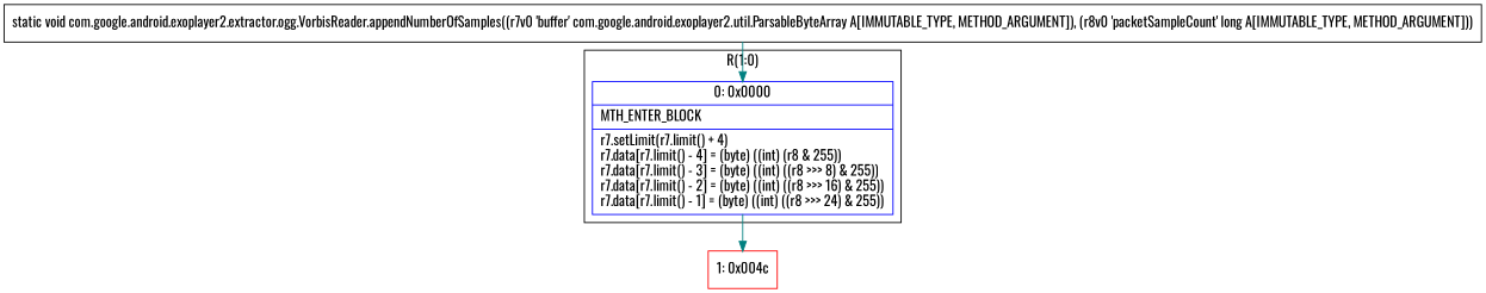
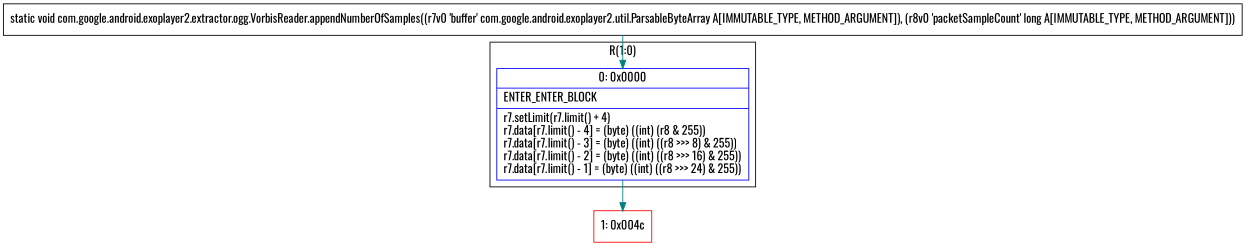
  digraph {
    fontname=Oswald
    node [shape=record fontname=Oswald]
    edge [color=teal style=solid fontname=Oswald]
-   n1 [color=blue label="{0\:\ 0x0000|MTH_ENTER_BLOCK\l|r7.setLimit(r7.limit() + 4)\lr7.data[r7.limit() \- 4] = (byte) ((int) (r8 & 255))\lr7.data[r7.limit() \- 3] = (byte) ((int) ((r8 \>\>\> 8) & 255))\lr7.data[r7.limit() \- 2] = (byte) ((int) ((r8 \>\>\> 16) & 255))\lr7.data[r7.limit() \- 1] = (byte) ((int) ((r8 \>\>\> 24) & 255))\l}"]
+   n1 [color=blue label="{0\:\ 0x0000|ENTER_ENTER_BLOCK\l|r7.setLimit(r7.limit() + 4)\lr7.data[r7.limit() \- 4] = (byte) ((int) (r8 & 255))\lr7.data[r7.limit() \- 3] = (byte) ((int) ((r8 \>\>\> 8) & 255))\lr7.data[r7.limit() \- 2] = (byte) ((int) ((r8 \>\>\> 16) & 255))\lr7.data[r7.limit() \- 1] = (byte) ((int) ((r8 \>\>\> 24) & 255))\l}"]
    n2 [color=red label="{1\:\ 0x004c}"]
    n3 [label="{static void com.google.android.exoplayer2.extractor.ogg.VorbisReader.appendNumberOfSamples((r7v0 'buffer' com.google.android.exoplayer2.util.ParsableByteArray A[IMMUTABLE_TYPE, METHOD_ARGUMENT]), (r8v0 'packetSampleCount' long A[IMMUTABLE_TYPE, METHOD_ARGUMENT])) }"]
    subgraph cluster_1 {
      label="R(1:0)"
      n1
    }
    n1 -> n2
    n3 -> n1
  }
